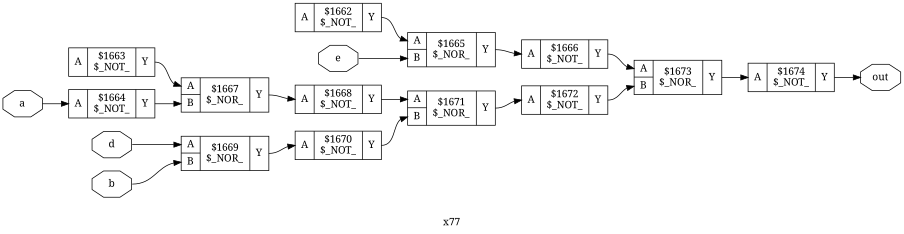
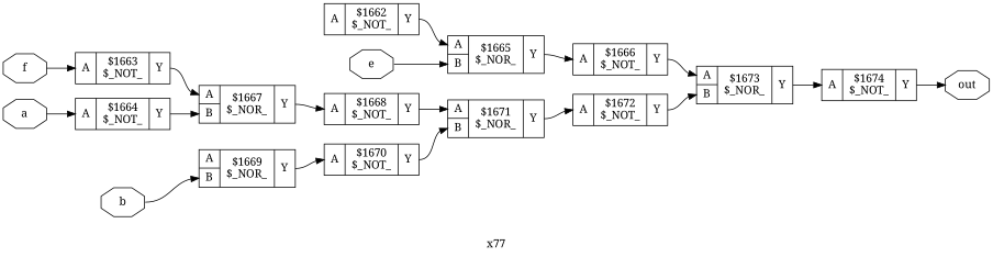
  digraph {
    fontname="Noto Serif"
    label=x77
    rankdir=LR
    remincross=true
    node [fontname="Noto Serif" shape=record]
    edge [color=black fontname="Noto Serif" headport="p20:w" tailport="p21:e"]
    n1 [color=black fontcolor=black label=a shape=octagon]
    n2 [label="{{<p20> A}|$1664\n$_NOT_|{<p21> Y}}"]
    n3 [label="{{<p20> A|<p25> B}|$1667\n$_NOR_|{<p21> Y}}"]
    n4 [color=black fontcolor=black label=b shape=octagon]
    n5 [label="{{<p20> A|<p25> B}|$1669\n$_NOR_|{<p21> Y}}"]
    n6 [label="{{<p20> A}|$1670\n$_NOT_|{<p21> Y}}"]
    n7 [label="{{<p20> A}|$1662\n$_NOT_|{<p21> Y}}"]
    n8 [label="{{<p20> A|<p25> B}|$1665\n$_NOR_|{<p21> Y}}"]
-   n9 [color=black fontcolor=black label=d shape=octagon]
    n10 [color=black fontcolor=black label=e shape=octagon]
    n11 [label="{{<p20> A}|$1666\n$_NOT_|{<p21> Y}}"]
+   n12 [color=black fontcolor=black label=f shape=octagon]
    n13 [label="{{<p20> A}|$1663\n$_NOT_|{<p21> Y}}"]
    n14 [color=black fontcolor=black label=out shape=octagon]
    n15 [label="{{<p20> A}|$1668\n$_NOT_|{<p21> Y}}"]
    n16 [label="{{<p20> A|<p25> B}|$1673\n$_NOR_|{<p21> Y}}"]
    n17 [label="{{<p20> A}|$1674\n$_NOT_|{<p21> Y}}"]
    n18 [label="{{<p20> A|<p25> B}|$1671\n$_NOR_|{<p21> Y}}"]
    n19 [label="{{<p20> A}|$1672\n$_NOT_|{<p21> Y}}"]
    n1 -> n2 [tailport=e]
    n2 -> n3 [headport="p25:w"]
    n3 -> n15
    n4 -> n5 [headport="p25:w" tailport=e]
    n5 -> n6
    n6 -> n18 [headport="p25:w"]
    n7 -> n8
    n8 -> n11
-   n9 -> n5 [tailport=e]
    n10 -> n8 [headport="p25:w" tailport=e]
    n11 -> n16
+   n12 -> n13 [tailport=e]
    n13 -> n3
    n15 -> n18
    n16 -> n17
    n17 -> n14 [headport=w]
    n18 -> n19
    n19 -> n16 [headport="p25:w"]
  }
